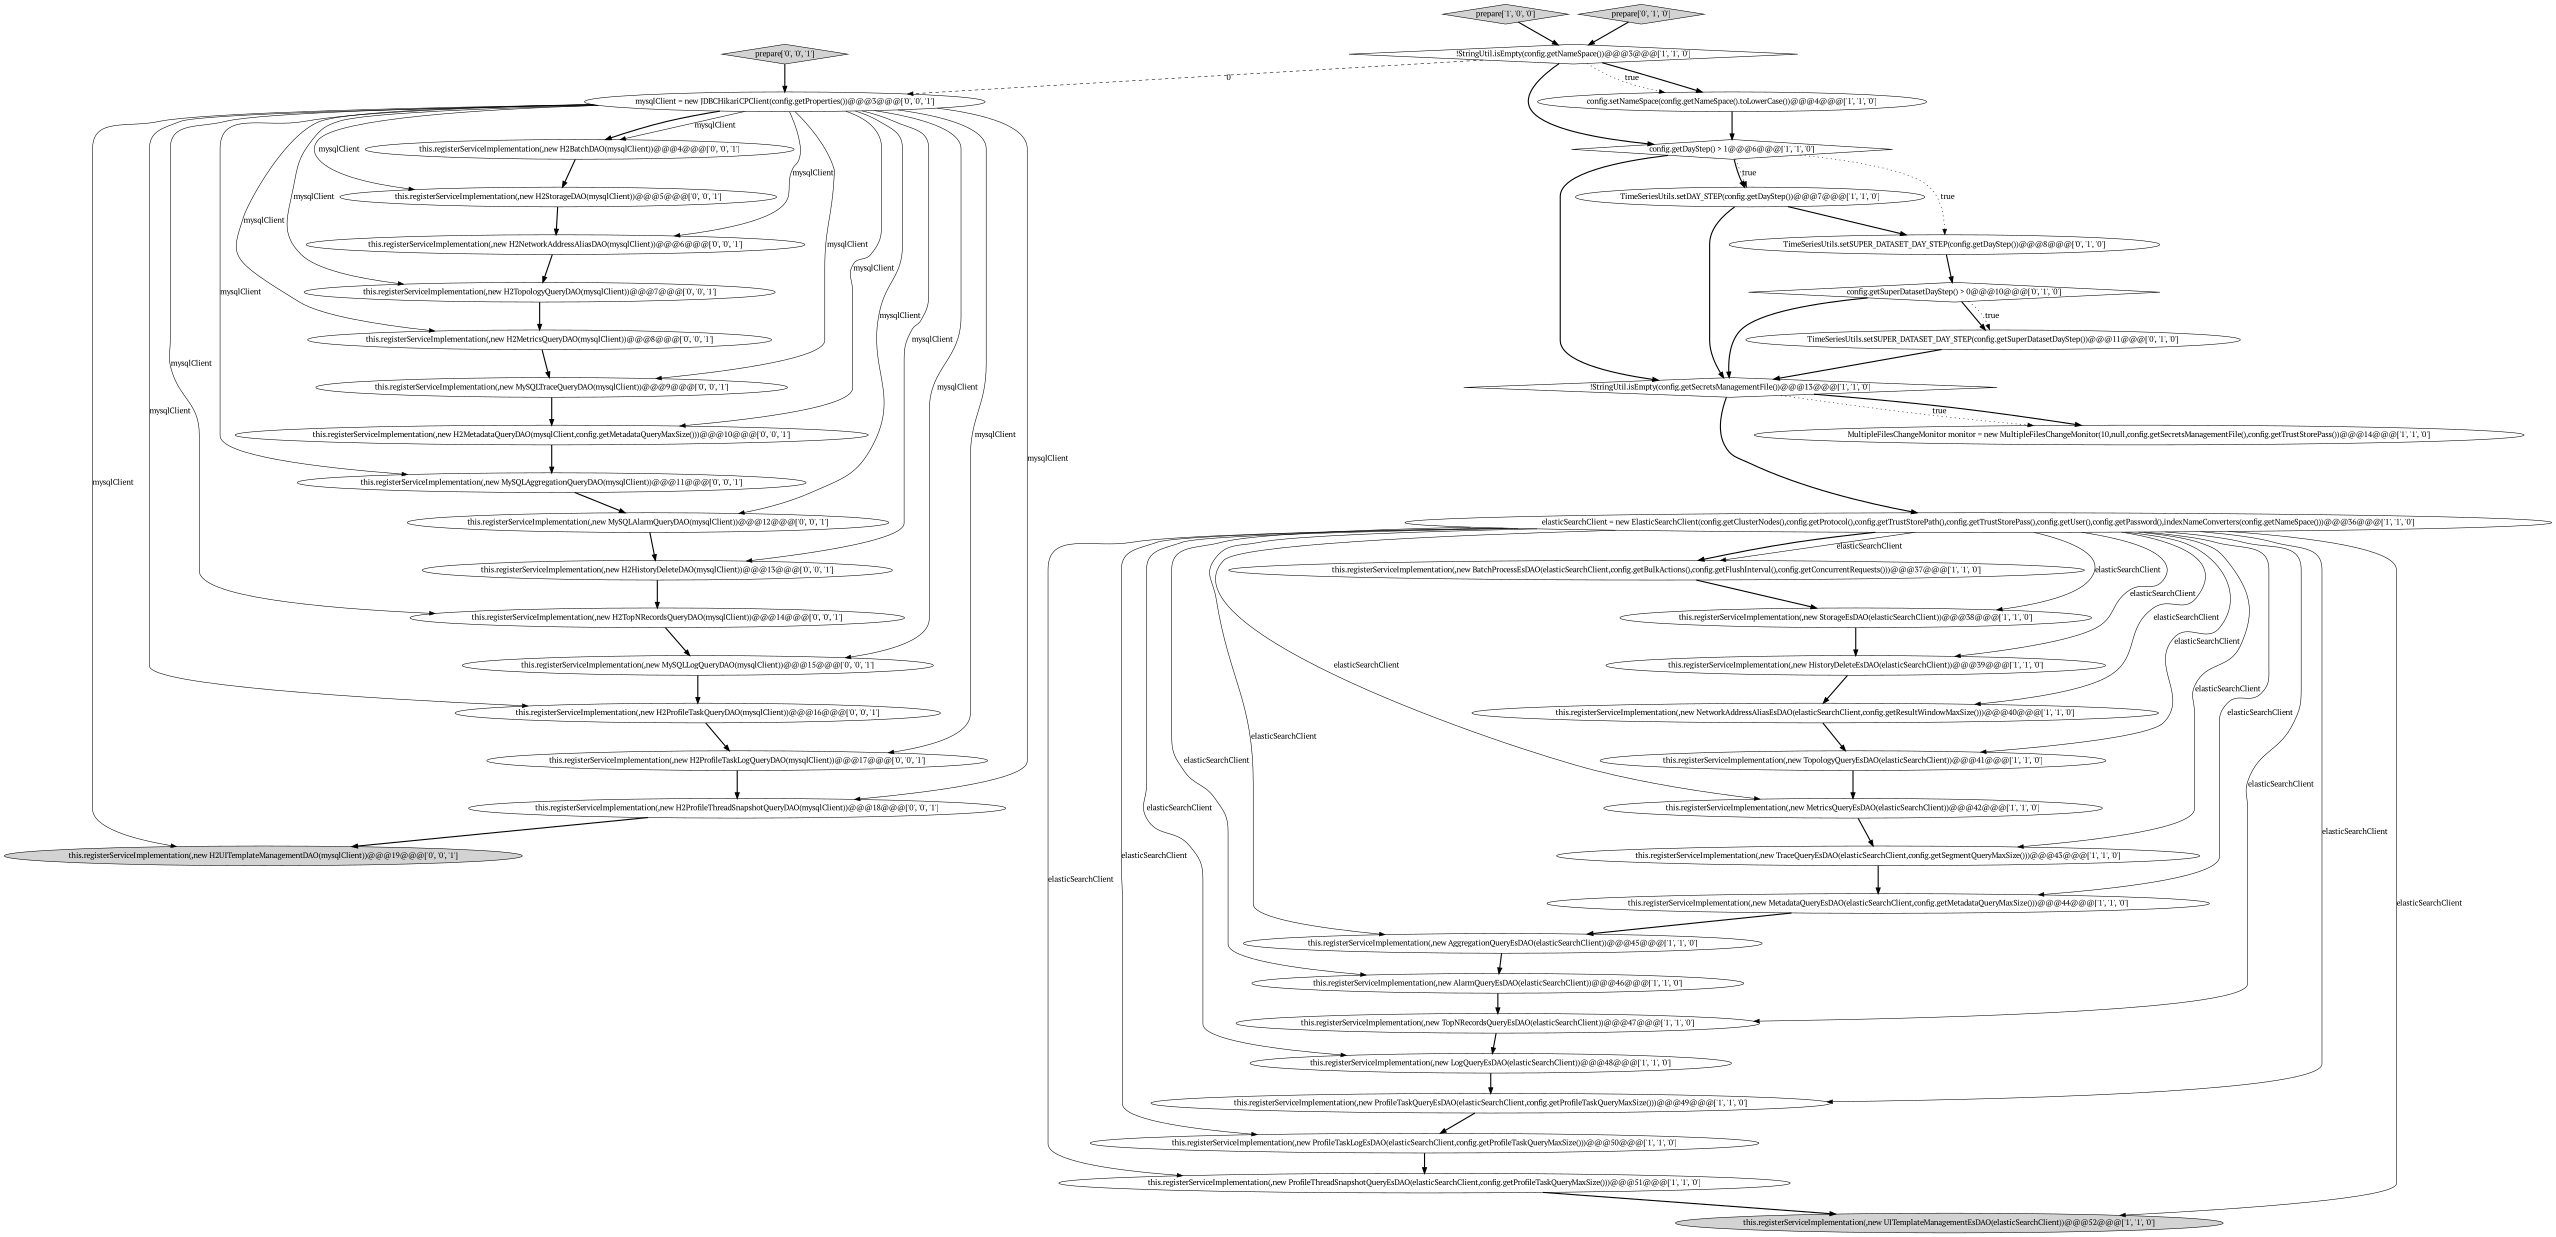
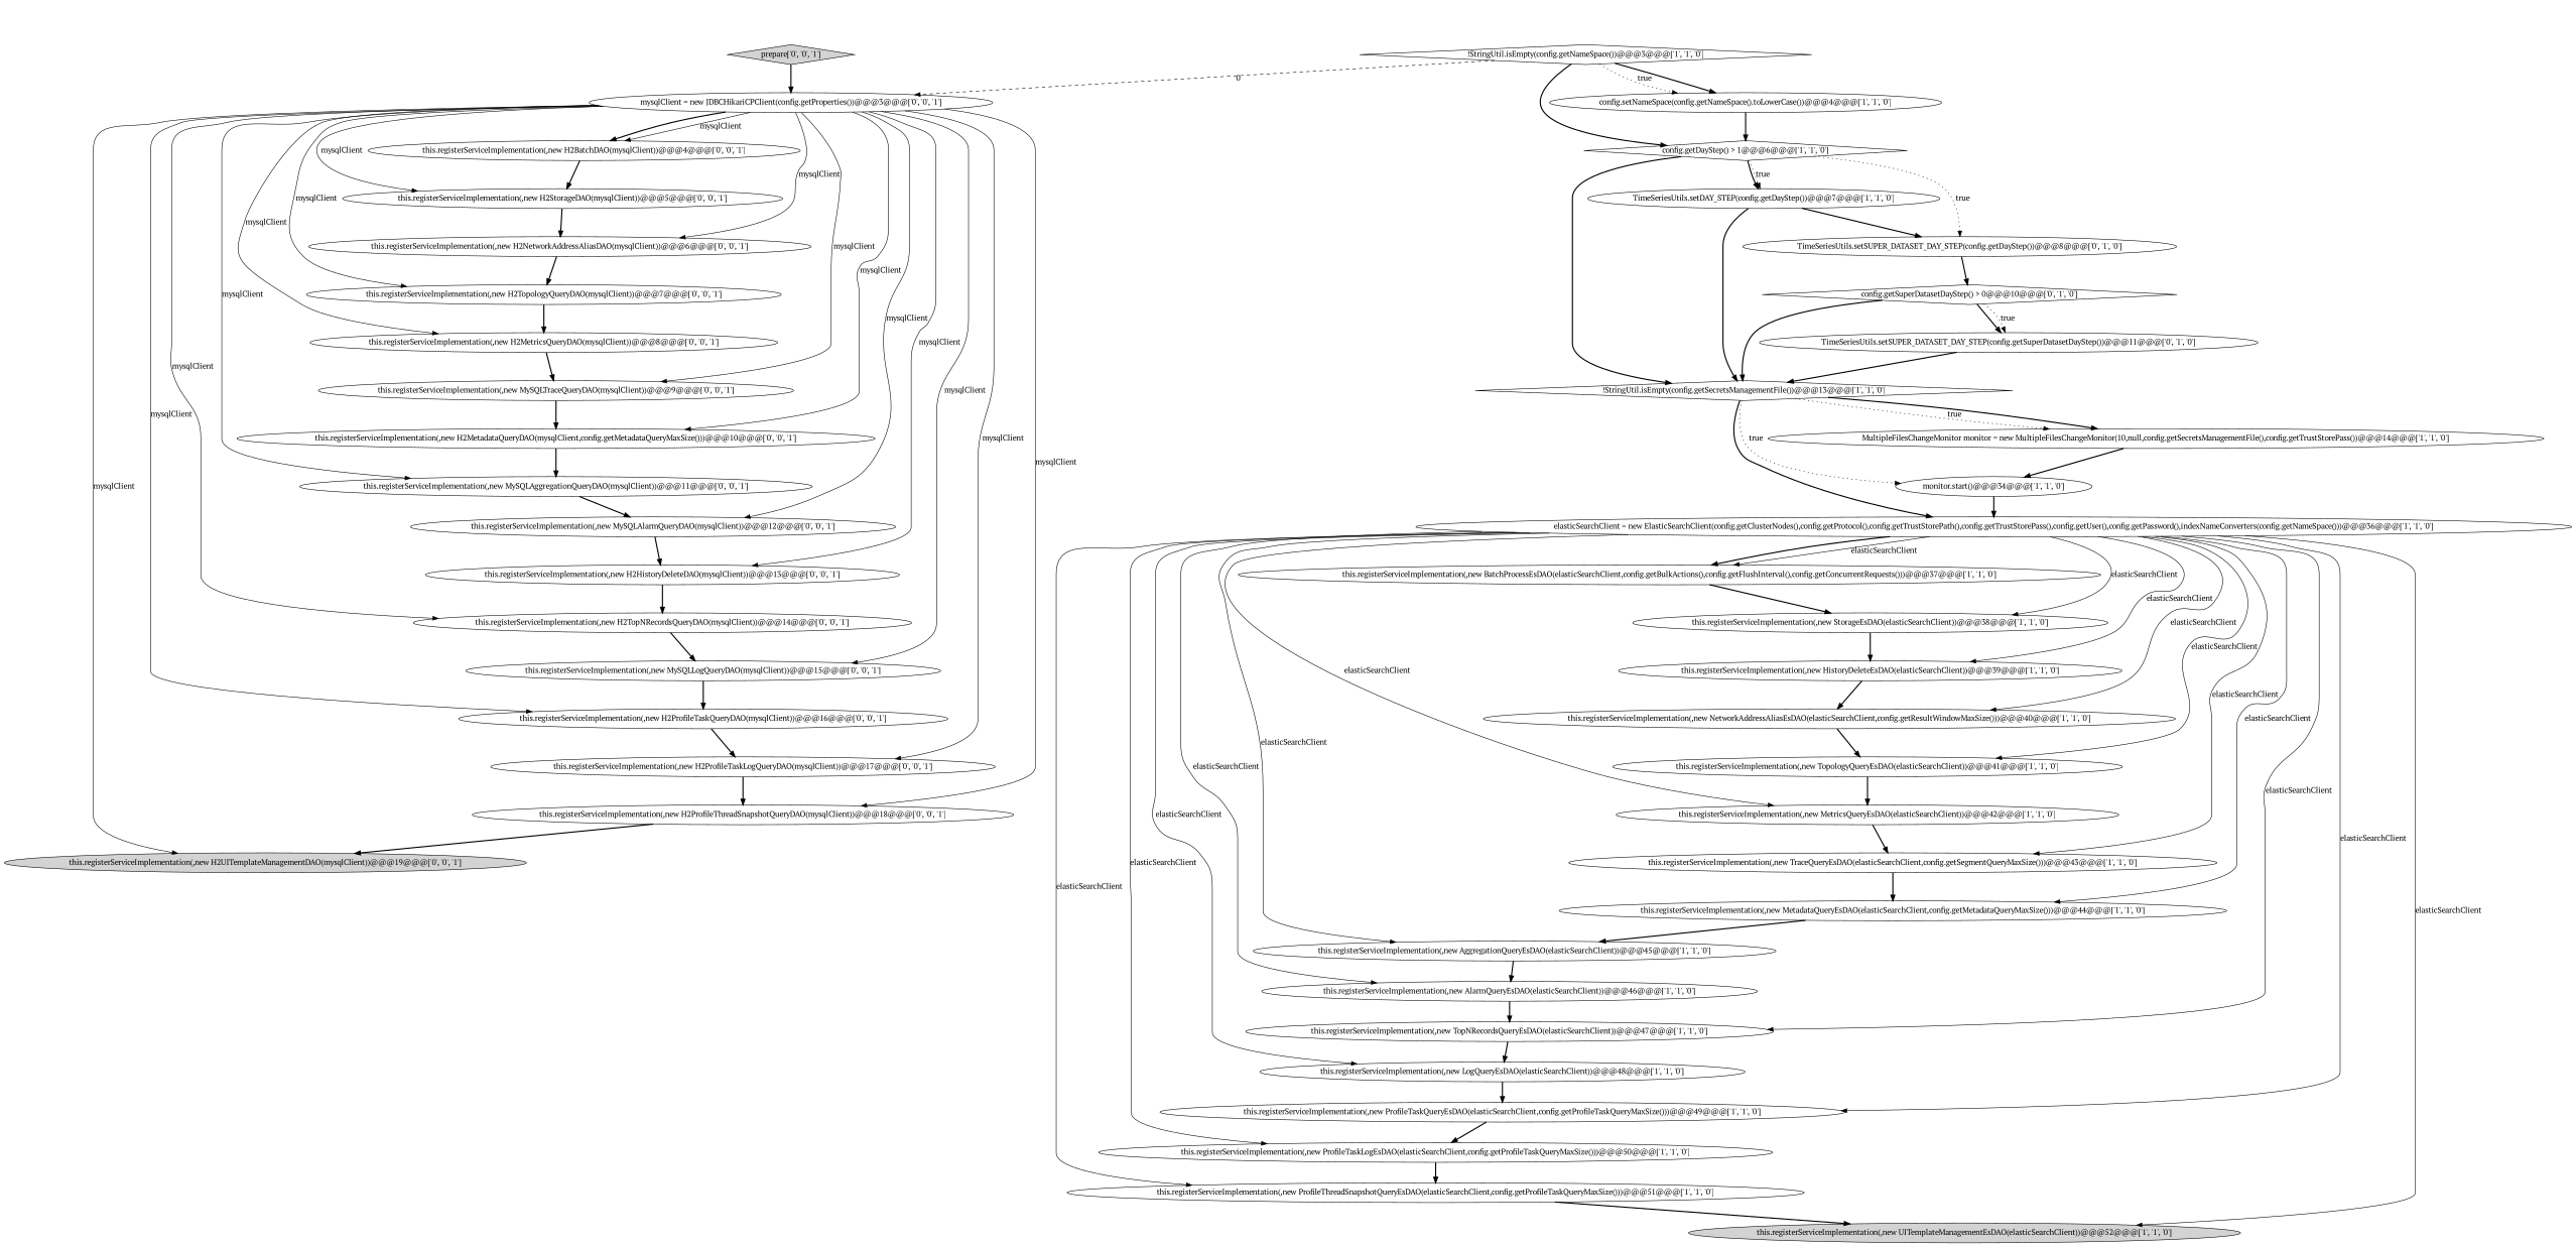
  digraph {
    fontname="PT Serif"
    node [fillcolor=white fontname="PT Serif" shape=ellipse style=filled]
    edge [fontname="PT Serif" style=bold]
    n1 [label="!StringUtil.isEmpty(config.getNameSpace())@@@3@@@['1', '1', '0']" shape=diamond]
    n2 [label="config.setNameSpace(config.getNameSpace().toLowerCase())@@@4@@@['1', '1', '0']"]
    n3 [label="config.getDayStep() > 1@@@6@@@['1', '1', '0']" shape=diamond]
    n4 [label="mysqlClient = new JDBCHikariCPClient(config.getProperties())@@@3@@@['0', '0', '1']"]
    n5 [label="TimeSeriesUtils.setDAY_STEP(config.getDayStep())@@@7@@@['1', '1', '0']"]
    n6 [label="!StringUtil.isEmpty(config.getSecretsManagementFile())@@@13@@@['1', '1', '0']" shape=diamond]
    n7 [label="TimeSeriesUtils.setSUPER_DATASET_DAY_STEP(config.getDayStep())@@@8@@@['0', '1', '0']"]
    n8 [fillcolor=lightgray label="this.registerServiceImplementation(,new H2UITemplateManagementDAO(mysqlClient))@@@19@@@['0', '0', '1']"]
    n9 [label="this.registerServiceImplementation(,new MySQLAggregationQueryDAO(mysqlClient))@@@11@@@['0', '0', '1']"]
    n10 [label="this.registerServiceImplementation(,new MySQLAlarmQueryDAO(mysqlClient))@@@12@@@['0', '0', '1']"]
    n11 [label="this.registerServiceImplementation(,new H2TopNRecordsQueryDAO(mysqlClient))@@@14@@@['0', '0', '1']"]
    n12 [label="this.registerServiceImplementation(,new MySQLLogQueryDAO(mysqlClient))@@@15@@@['0', '0', '1']"]
    n13 [label="this.registerServiceImplementation(,new H2ProfileThreadSnapshotQueryDAO(mysqlClient))@@@18@@@['0', '0', '1']"]
    n14 [label="this.registerServiceImplementation(,new H2NetworkAddressAliasDAO(mysqlClient))@@@6@@@['0', '0', '1']"]
    n15 [label="this.registerServiceImplementation(,new H2TopologyQueryDAO(mysqlClient))@@@7@@@['0', '0', '1']"]
    n16 [label="this.registerServiceImplementation(,new H2StorageDAO(mysqlClient))@@@5@@@['0', '0', '1']"]
    n17 [label="this.registerServiceImplementation(,new H2ProfileTaskQueryDAO(mysqlClient))@@@16@@@['0', '0', '1']"]
    n18 [label="this.registerServiceImplementation(,new H2ProfileTaskLogQueryDAO(mysqlClient))@@@17@@@['0', '0', '1']"]
    n19 [label="this.registerServiceImplementation(,new H2HistoryDeleteDAO(mysqlClient))@@@13@@@['0', '0', '1']"]
    n20 [label="this.registerServiceImplementation(,new H2MetadataQueryDAO(mysqlClient,config.getMetadataQueryMaxSize()))@@@10@@@['0', '0', '1']"]
    n21 [label="this.registerServiceImplementation(,new H2MetricsQueryDAO(mysqlClient))@@@8@@@['0', '0', '1']"]
    n22 [label="this.registerServiceImplementation(,new MySQLTraceQueryDAO(mysqlClient))@@@9@@@['0', '0', '1']"]
    n23 [label="this.registerServiceImplementation(,new H2BatchDAO(mysqlClient))@@@4@@@['0', '0', '1']"]
    n24 [label="this.registerServiceImplementation(,new HistoryDeleteEsDAO(elasticSearchClient))@@@39@@@['1', '1', '0']"]
    n25 [label="this.registerServiceImplementation(,new NetworkAddressAliasEsDAO(elasticSearchClient,config.getResultWindowMaxSize()))@@@40@@@['1', '1', '0']"]
    n26 [label="this.registerServiceImplementation(,new TopologyQueryEsDAO(elasticSearchClient))@@@41@@@['1', '1', '0']"]
    n27 [label="this.registerServiceImplementation(,new TopNRecordsQueryEsDAO(elasticSearchClient))@@@47@@@['1', '1', '0']"]
    n28 [label="this.registerServiceImplementation(,new LogQueryEsDAO(elasticSearchClient))@@@48@@@['1', '1', '0']"]
    n29 [label="this.registerServiceImplementation(,new ProfileTaskQueryEsDAO(elasticSearchClient,config.getProfileTaskQueryMaxSize()))@@@49@@@['1', '1', '0']"]
    n30 [label="this.registerServiceImplementation(,new AggregationQueryEsDAO(elasticSearchClient))@@@45@@@['1', '1', '0']"]
    n31 [label="this.registerServiceImplementation(,new AlarmQueryEsDAO(elasticSearchClient))@@@46@@@['1', '1', '0']"]
    n32 [fillcolor=lightgray label="prepare['0', '0', '1']" shape=diamond]
    n33 [label="this.registerServiceImplementation(,new ProfileThreadSnapshotQueryEsDAO(elasticSearchClient,config.getProfileTaskQueryMaxSize()))@@@51@@@['1', '1', '0']"]
    n34 [fillcolor=lightgray label="this.registerServiceImplementation(,new UITemplateManagementEsDAO(elasticSearchClient))@@@52@@@['1', '1', '0']"]
    n35 [label="this.registerServiceImplementation(,new MetadataQueryEsDAO(elasticSearchClient,config.getMetadataQueryMaxSize()))@@@44@@@['1', '1', '0']"]
+   n36 [label="monitor.start()@@@34@@@['1', '1', '0']"]
    n37 [label="elasticSearchClient = new ElasticSearchClient(config.getClusterNodes(),config.getProtocol(),config.getTrustStorePath(),config.getTrustStorePass(),config.getUser(),config.getPassword(),indexNameConverters(config.getNameSpace()))@@@36@@@['1', '1', '0']"]
    n38 [label="this.registerServiceImplementation(,new MetricsQueryEsDAO(elasticSearchClient))@@@42@@@['1', '1', '0']"]
    n39 [label="this.registerServiceImplementation(,new BatchProcessEsDAO(elasticSearchClient,config.getBulkActions(),config.getFlushInterval(),config.getConcurrentRequests()))@@@37@@@['1', '1', '0']"]
    n40 [label="this.registerServiceImplementation(,new TraceQueryEsDAO(elasticSearchClient,config.getSegmentQueryMaxSize()))@@@43@@@['1', '1', '0']"]
    n41 [label="this.registerServiceImplementation(,new StorageEsDAO(elasticSearchClient))@@@38@@@['1', '1', '0']"]
    n42 [label="this.registerServiceImplementation(,new ProfileTaskLogEsDAO(elasticSearchClient,config.getProfileTaskQueryMaxSize()))@@@50@@@['1', '1', '0']"]
    n43 [label="MultipleFilesChangeMonitor monitor = new MultipleFilesChangeMonitor(10,null,config.getSecretsManagementFile(),config.getTrustStorePass())@@@14@@@['1', '1', '0']"]
    n44 [label="config.getSuperDatasetDayStep() > 0@@@10@@@['0', '1', '0']" shape=diamond]
-   n45 [fillcolor=lightgray label="prepare['1', '0', '0']" shape=diamond]
    n46 [label="TimeSeriesUtils.setSUPER_DATASET_DAY_STEP(config.getSuperDatasetDayStep())@@@11@@@['0', '1', '0']"]
-   n47 [fillcolor=lightgray label="prepare['0', '1', '0']" shape=diamond]
    n1 -> n2
    n1 -> n2 [label=true style=dotted]
    n1 -> n3
    n1 -> n4 [label=0 style=dashed]
    n2 -> n3
    n3 -> n5 [label=true style=dotted]
    n3 -> n5
    n3 -> n6
    n3 -> n7 [label=true style=dotted]
    n4 -> n8 [label=mysqlClient style=solid]
    n4 -> n9 [label=mysqlClient style=solid]
    n4 -> n10 [label=mysqlClient style=solid]
    n4 -> n11 [label=mysqlClient style=solid]
    n4 -> n12 [label=mysqlClient style=solid]
    n4 -> n13 [label=mysqlClient style=solid]
    n4 -> n14 [label=mysqlClient style=solid]
    n4 -> n15 [label=mysqlClient style=solid]
    n4 -> n16 [label=mysqlClient style=solid]
    n4 -> n17 [label=mysqlClient style=solid]
    n4 -> n18 [label=mysqlClient style=solid]
    n4 -> n19 [label=mysqlClient style=solid]
    n4 -> n20 [label=mysqlClient style=solid]
    n4 -> n21 [label=mysqlClient style=solid]
    n4 -> n22 [label=mysqlClient style=solid]
    n4 -> n23
    n4 -> n23 [label=mysqlClient style=solid]
    n5 -> n6
    n5 -> n7
+   n6 -> n36 [label=true style=dotted]
    n6 -> n37
    n6 -> n43
    n6 -> n43 [label=true style=dotted]
    n7 -> n44
    n9 -> n10
    n10 -> n19
    n11 -> n12
    n12 -> n17
    n13 -> n8
    n14 -> n15
    n15 -> n21
    n16 -> n14
    n17 -> n18
    n18 -> n13
    n19 -> n11
    n20 -> n9
    n21 -> n22
    n22 -> n20
    n23 -> n16
    n24 -> n25
    n25 -> n26
    n26 -> n38
    n27 -> n28
    n28 -> n29
    n29 -> n42
    n30 -> n31
    n31 -> n27
    n32 -> n4
    n33 -> n34
    n35 -> n30
+   n36 -> n37
    n37 -> n24 [label=elasticSearchClient style=solid]
    n37 -> n25 [label=elasticSearchClient style=solid]
    n37 -> n26 [label=elasticSearchClient style=solid]
    n37 -> n27 [label=elasticSearchClient style=solid]
    n37 -> n28 [label=elasticSearchClient style=solid]
    n37 -> n29 [label=elasticSearchClient style=solid]
    n37 -> n30 [label=elasticSearchClient style=solid]
    n37 -> n31 [label=elasticSearchClient style=solid]
    n37 -> n33 [label=elasticSearchClient style=solid]
    n37 -> n34 [label=elasticSearchClient style=solid]
    n37 -> n35 [label=elasticSearchClient style=solid]
    n37 -> n38 [label=elasticSearchClient style=solid]
    n37 -> n39 [label=elasticSearchClient style=solid]
    n37 -> n39
    n37 -> n40 [label=elasticSearchClient style=solid]
    n37 -> n41 [label=elasticSearchClient style=solid]
    n37 -> n42 [label=elasticSearchClient style=solid]
    n38 -> n40
    n39 -> n41
    n40 -> n35
    n41 -> n24
    n42 -> n33
+   n43 -> n36
    n44 -> n6
    n44 -> n46
    n44 -> n46 [label=true style=dotted]
-   n45 -> n1
    n46 -> n6
-   n47 -> n1
  }
